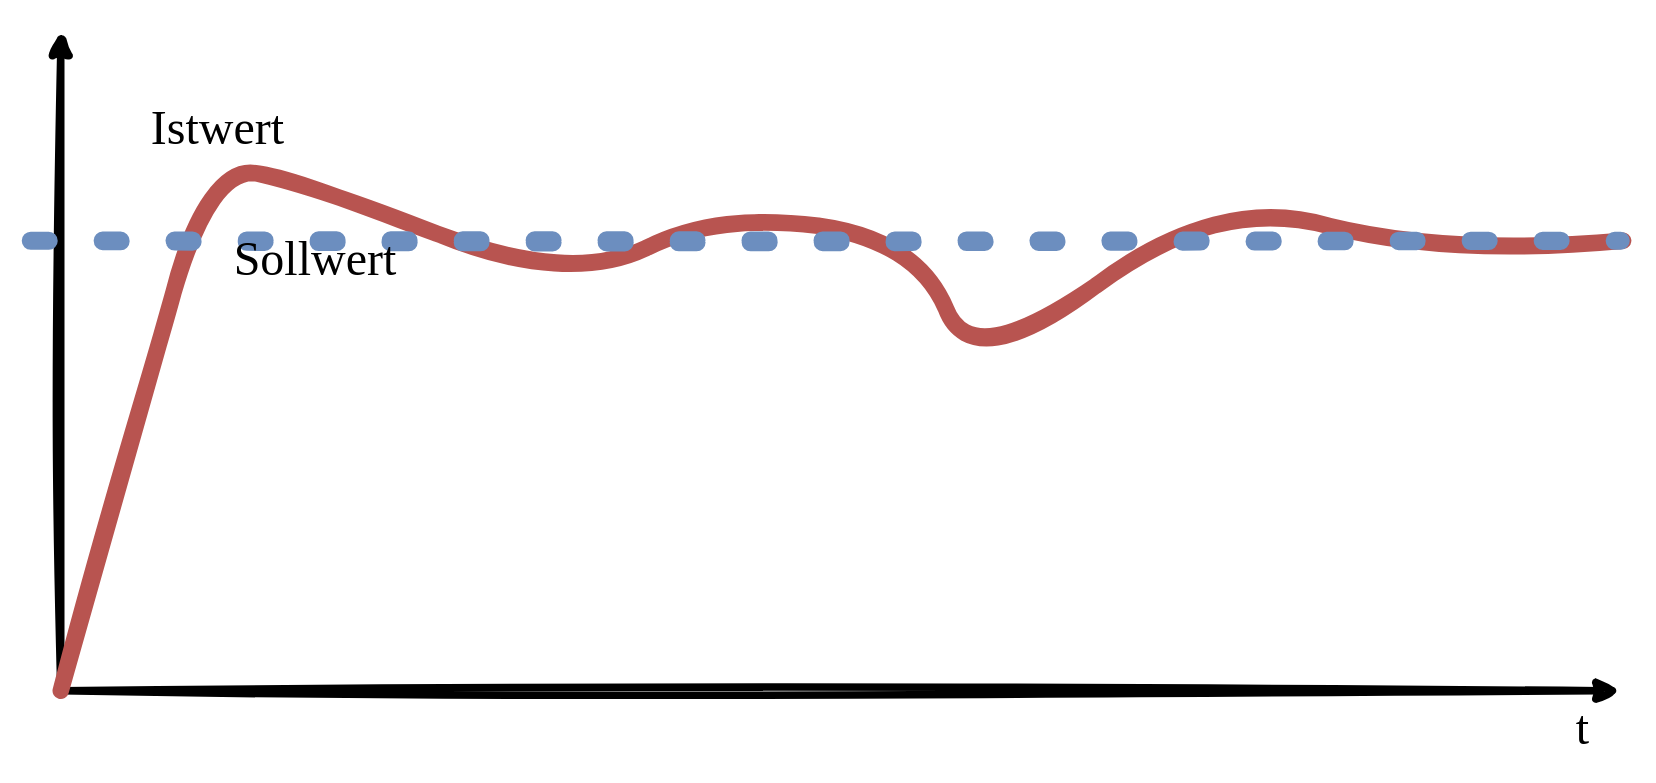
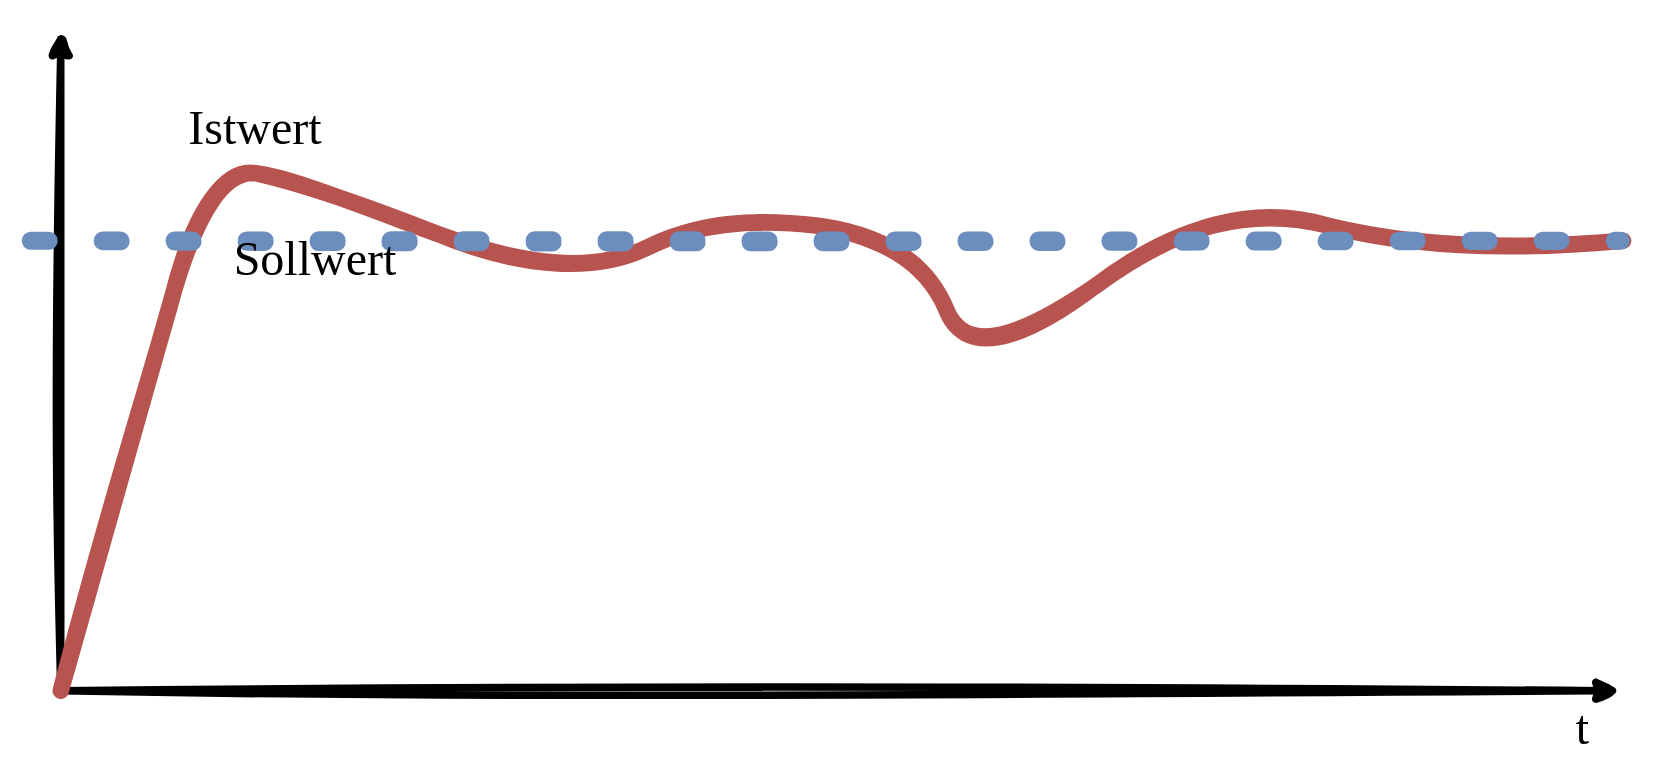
  <mxCell id="0" />
  <mxCell id="1" value="Untitled Layer" parent="0" />
  <mxCell id="2" value="" style="endArrow=classic;html=1;sketch=1;curveFitting=1;jiggle=2;strokeWidth=5;" edge="1" parent="1"><mxGeometry width="50" height="50" relative="1" as="geometry"><mxPoint x="40" y="460" as="sourcePoint" /><mxPoint x="40" y="20" as="targetPoint" /></mxGeometry></mxCell>
  <mxCell id="3" value="" style="endArrow=classic;html=1;sketch=1;curveFitting=1;jiggle=2;strokeWidth=5;" edge="1" parent="1"><mxGeometry width="50" height="50" relative="1" as="geometry"><mxPoint x="40" y="460" as="sourcePoint" /><mxPoint x="1080" y="460" as="targetPoint" /></mxGeometry></mxCell>
  <mxCell id="4" value="" style="curved=1;endArrow=none;html=1;sketch=1;strokeWidth=11;endFill=0;fillColor=#f8cecc;strokeColor=#b85450;" edge="1" parent="1"><mxGeometry width="50" height="50" relative="1" as="geometry"><mxPoint x="40" y="460" as="sourcePoint" /><mxPoint x="1081.6" y="160" as="targetPoint" /><Array as="points"><mxPoint x="90" y="280" /><mxPoint x="140" y="110" /><mxPoint x="200" y="120" /><mxPoint x="380" y="190" /><mxPoint x="480" y="140" /><mxPoint x="610" y="160" /><mxPoint x="650" y="250" /><mxPoint x="810" y="130" /><mxPoint x="960" y="170" /></Array></mxGeometry></mxCell>
  <mxCell id="5" value="" style="endArrow=none;dashed=1;html=1;dashPattern=1 3;strokeWidth=12;sketch=1;fillColor=#dae8fc;strokeColor=#6c8ebf;" edge="1" parent="1"><mxGeometry width="50" height="50" relative="1" as="geometry"><mxPoint x="20" y="160" as="sourcePoint" /><mxPoint x="1080" y="160" as="targetPoint" /></mxGeometry></mxCell>
- <mxCell id="6" value="Istwert" style="text;html=1;strokeColor=none;fillColor=none;align=center;verticalAlign=middle;whiteSpace=wrap;rounded=0;opacity=50;fontFamily=Tahoma;fontSize=32;" vertex="1" parent="1"><mxGeometry x="25" y="70" width="240" height="30" as="geometry" /></mxCell>
+ <mxCell id="6" value="Istwert" style="text;html=1;strokeColor=none;fillColor=none;align=center;verticalAlign=middle;whiteSpace=wrap;rounded=0;opacity=50;fontFamily=Tahoma;fontSize=32;" vertex="1" parent="1"><mxGeometry x="50" y="70" width="240" height="30" as="geometry" /></mxCell>
  <mxCell id="7" value="Sollwert" style="text;html=1;strokeColor=none;fillColor=none;align=center;verticalAlign=middle;whiteSpace=wrap;rounded=0;opacity=50;fontFamily=Tahoma;fontSize=32;" vertex="1" parent="1"><mxGeometry x="90" y="157" width="240" height="30" as="geometry" /></mxCell>
  <mxCell id="8" value="&lt;font style=&quot;font-size: 32px;&quot;&gt;t&lt;/font&gt;" style="text;html=1;strokeColor=none;fillColor=none;align=center;verticalAlign=middle;whiteSpace=wrap;rounded=0;opacity=50;fontFamily=Tahoma;fontSize=32;" vertex="1" parent="1"><mxGeometry x="1030" y="470" width="50" height="30" as="geometry" /></mxCell>
